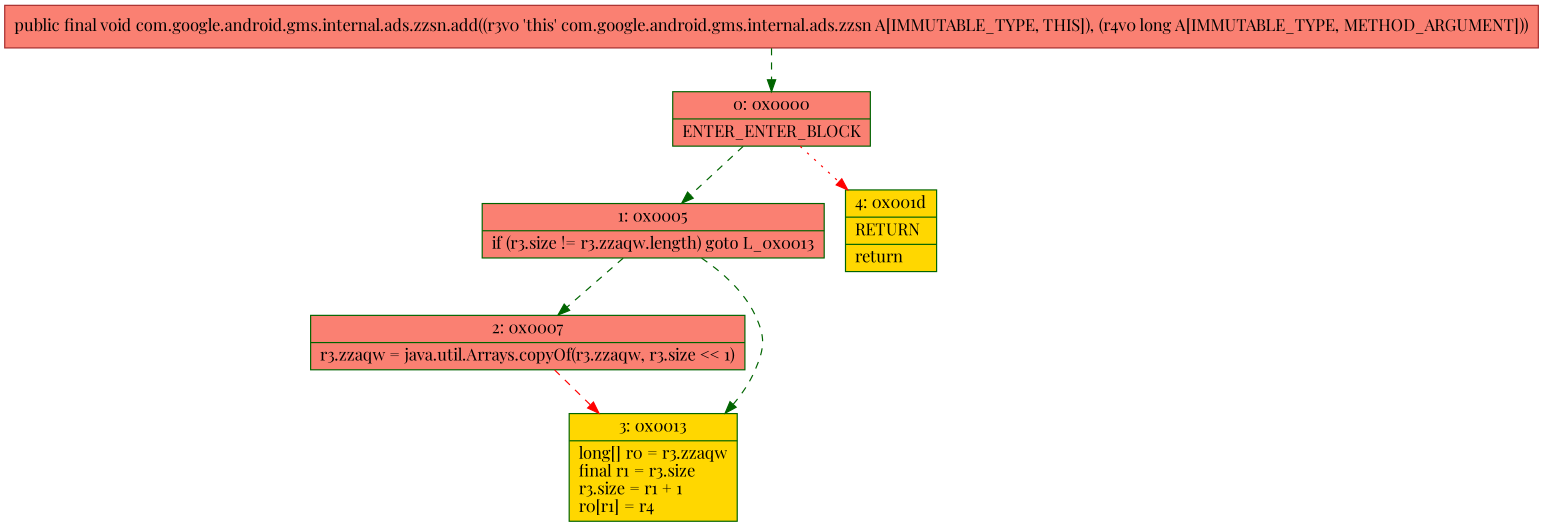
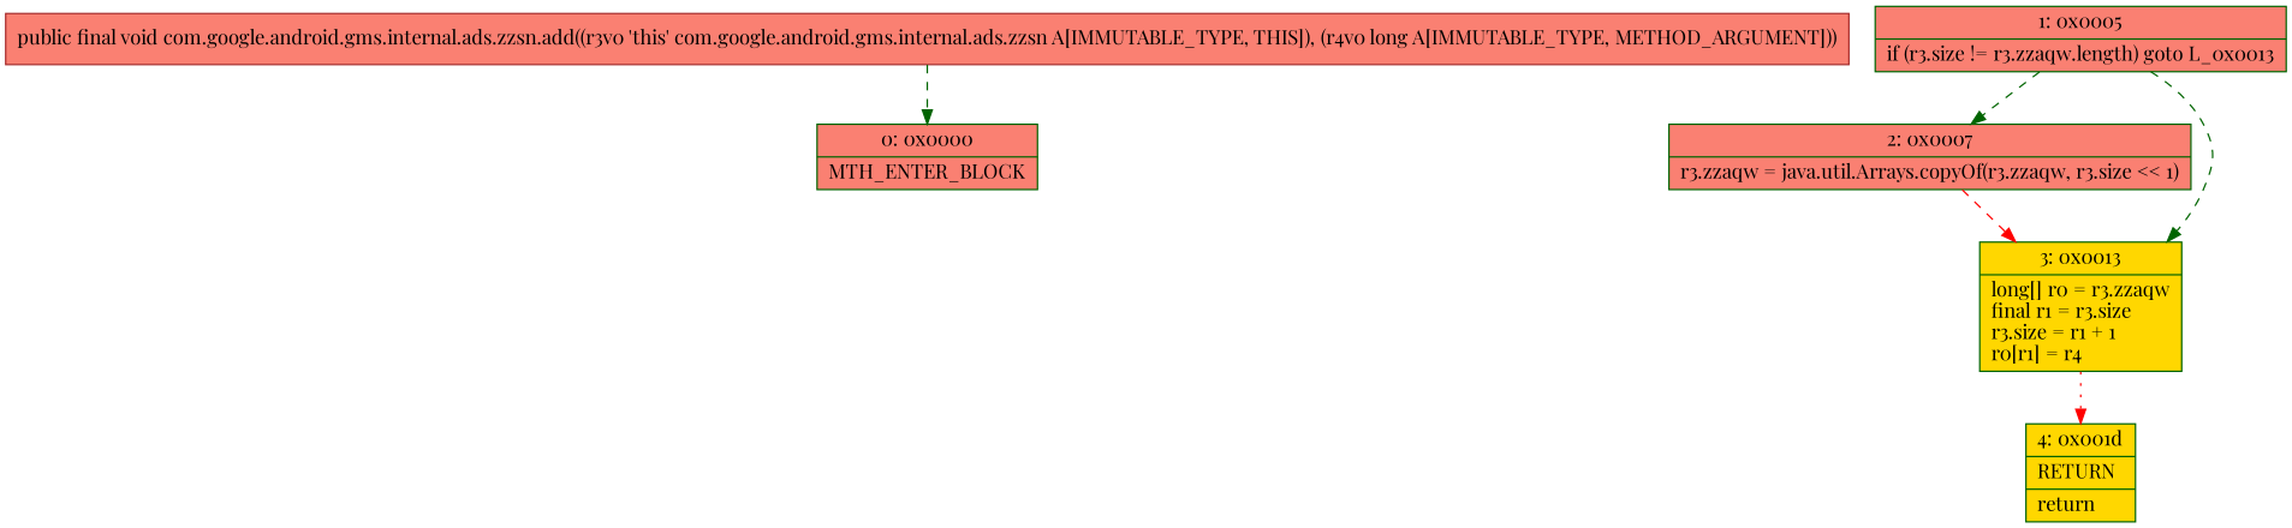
  digraph {
    fontname="Playfair Display"
    node [color=darkgreen fillcolor=salmon fontname="Playfair Display" shape=record style=filled]
    edge [color=darkgreen fontname="Playfair Display" style=dashed]
-   n1 [label="{0\:\ 0x0000|ENTER_ENTER_BLOCK\l}"]
+   n1 [label="{0\:\ 0x0000|MTH_ENTER_BLOCK\l}"]
    n2 [label="{1\:\ 0x0005|if (r3.size != r3.zzaqw.length) goto L_0x0013\l}"]
    n3 [label="{2\:\ 0x0007|r3.zzaqw = java.util.Arrays.copyOf(r3.zzaqw, r3.size \<\< 1)\l}"]
    n4 [fillcolor=gold label="{3\:\ 0x0013|long[] r0 = r3.zzaqw\lfinal r1 = r3.size\lr3.size = r1 + 1\lr0[r1] = r4\l}"]
    n5 [fillcolor=gold label="{4\:\ 0x001d|RETURN\l|return\l}"]
    n6 [color=brown label="{public final void com.google.android.gms.internal.ads.zzsn.add((r3v0 'this' com.google.android.gms.internal.ads.zzsn A[IMMUTABLE_TYPE, THIS]), (r4v0 long A[IMMUTABLE_TYPE, METHOD_ARGUMENT])) }"]
-   n1 -> n2
    n2 -> n3
    n2 -> n4
    n3 -> n4 [color=red]
-   n1 -> n5 [color=red style=dotted]
+   n4 -> n5 [color=red style=dotted]
    n6 -> n1
  }
